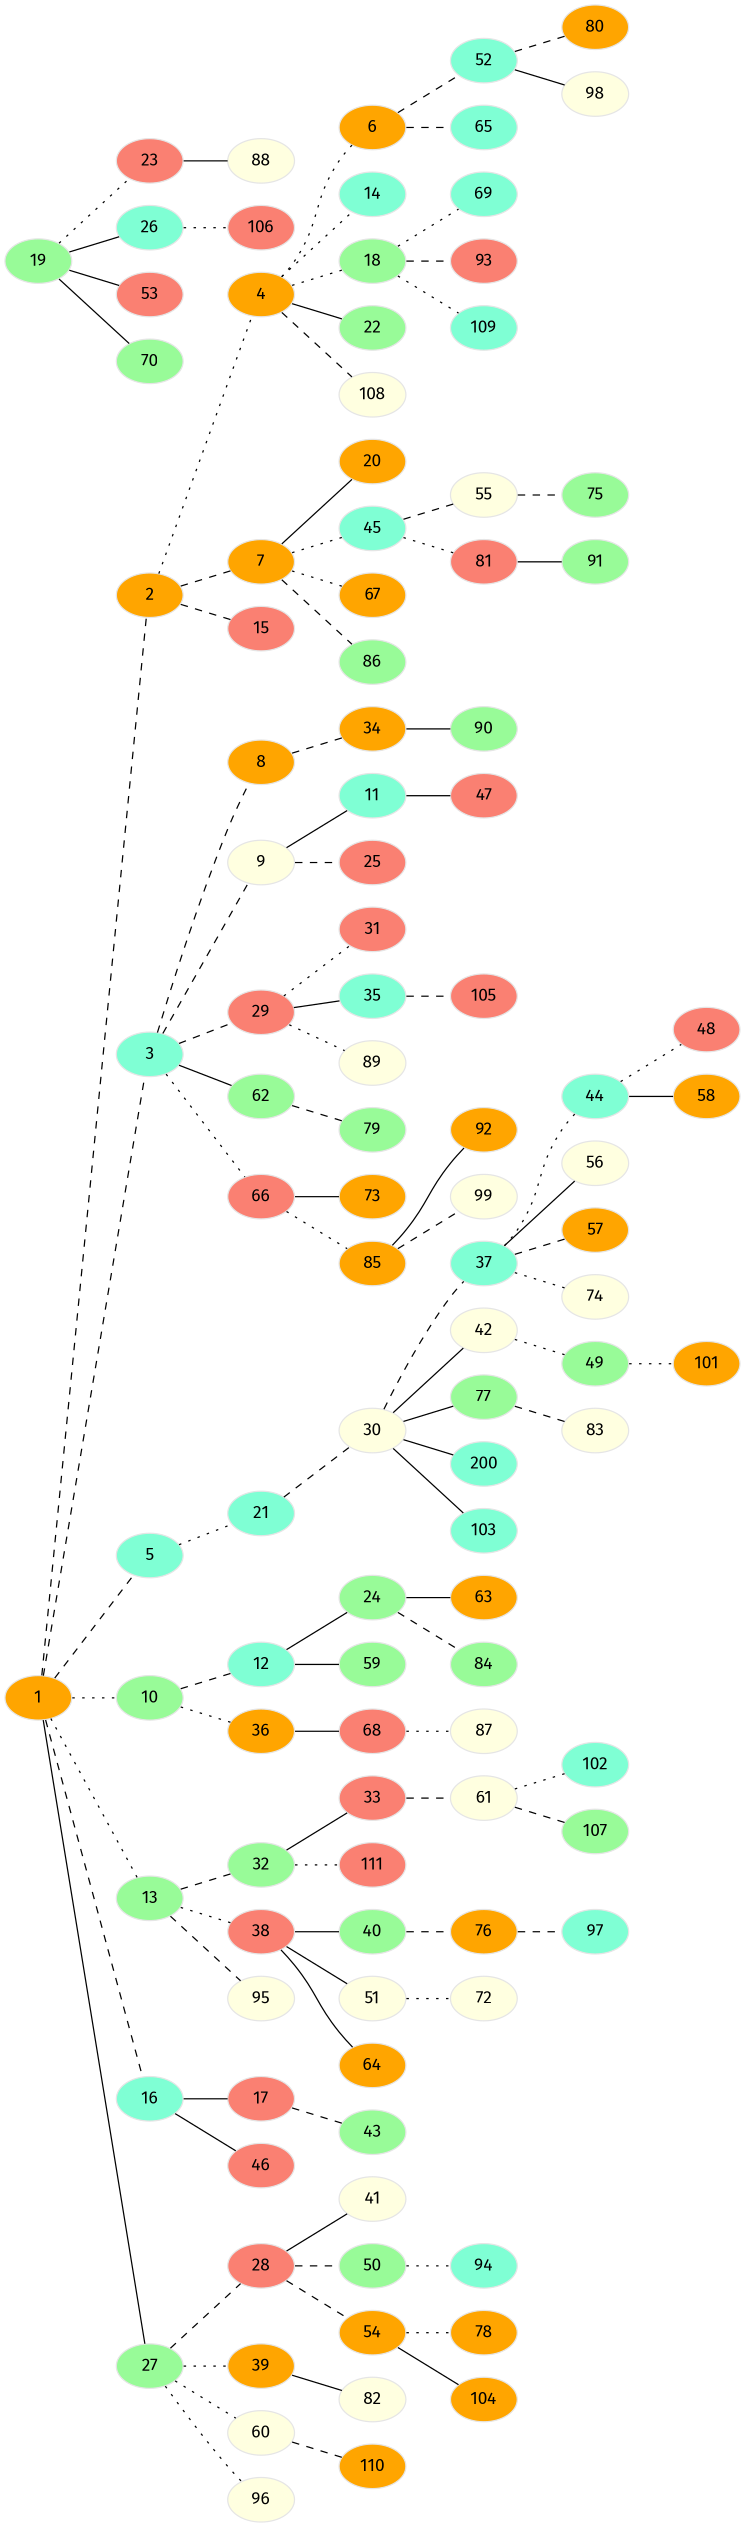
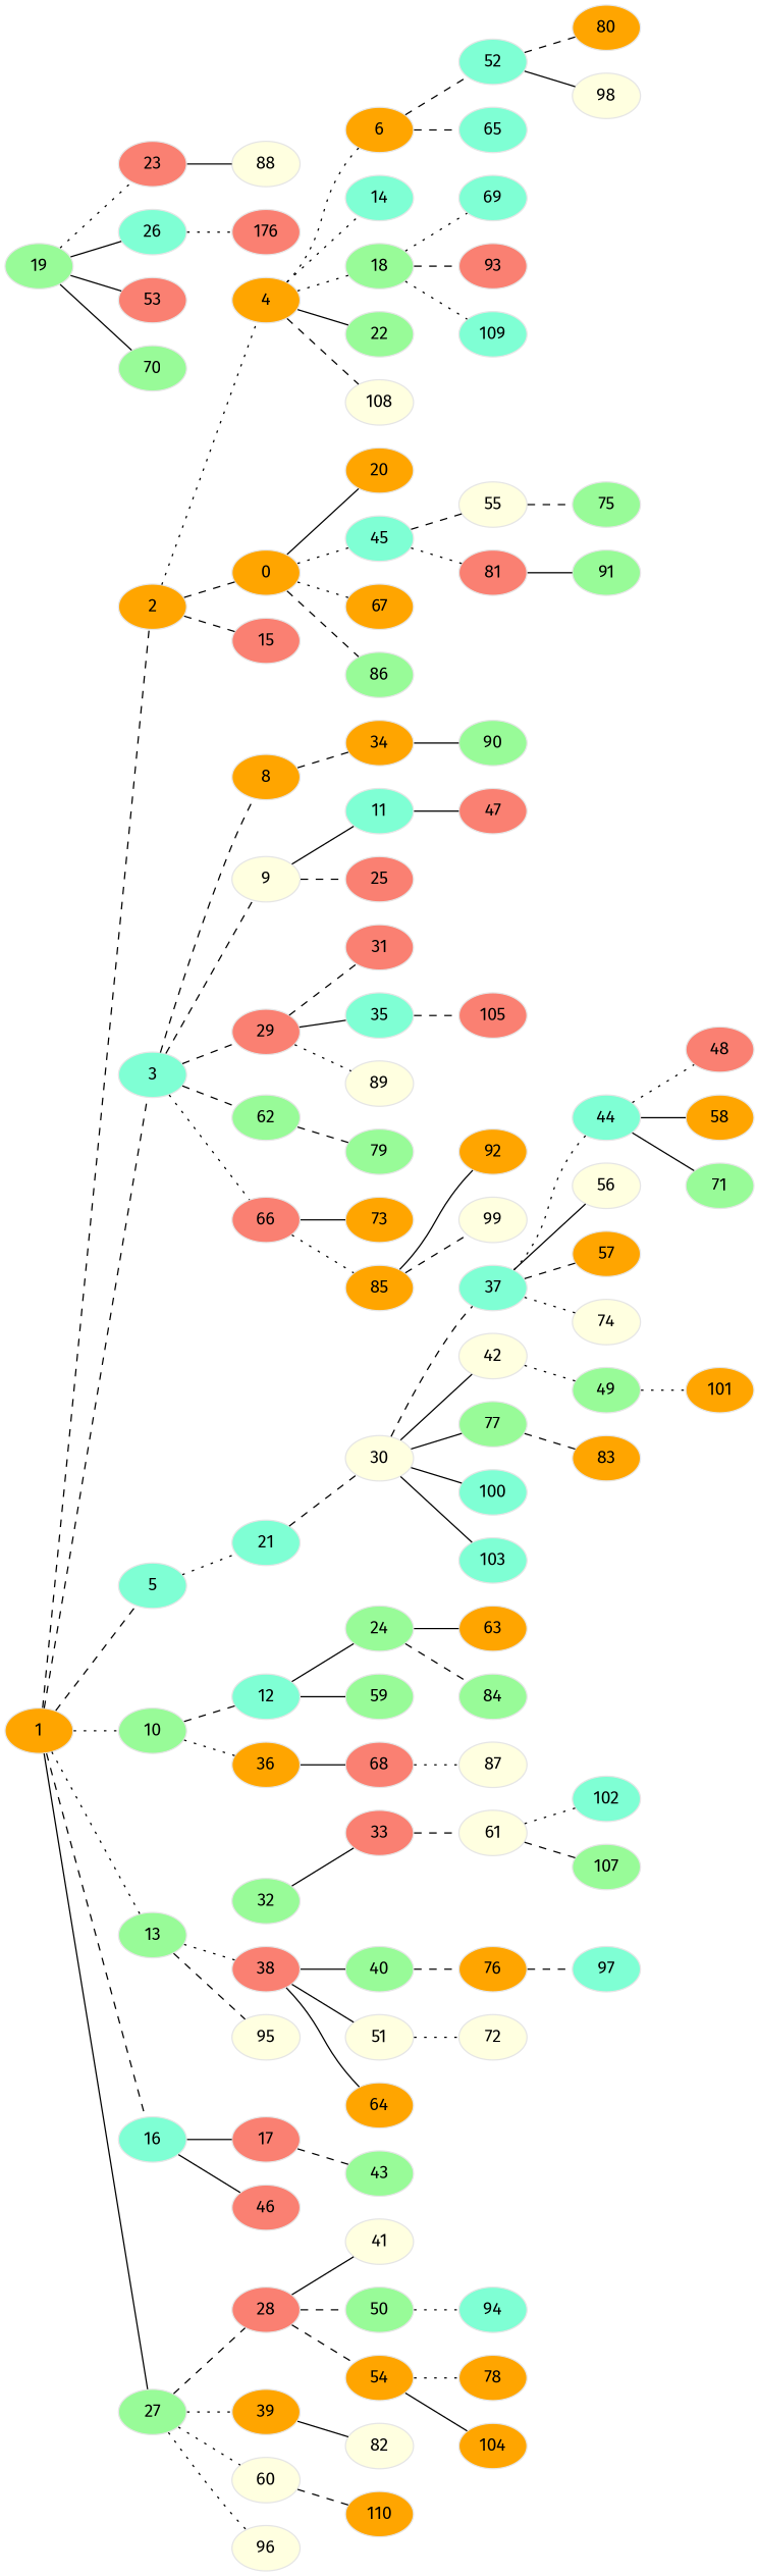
  graph {
    fontname="Fira Sans"
    rankdir=LR
    node [color=gray90 fillcolor=orange fontname="Fira Sans" style=filled]
    edge [fontname="Fira Sans" style=dashed]
    1
    2
    3 [fillcolor=aquamarine]
    5 [fillcolor=aquamarine]
    10 [fillcolor=palegreen]
    13 [fillcolor=palegreen]
    16 [fillcolor=aquamarine]
    27 [fillcolor=palegreen]
    4
-   7
+   7 [label=0]
    15 [fillcolor=salmon]
    8
    9 [fillcolor=lightyellow]
    29 [fillcolor=salmon]
    62 [fillcolor=palegreen]
    66 [fillcolor=salmon]
    21 [fillcolor=aquamarine]
    12 [fillcolor=aquamarine]
    36
    32 [fillcolor=palegreen]
    38 [fillcolor=salmon]
    95 [fillcolor=lightyellow]
    17 [fillcolor=salmon]
    46 [fillcolor=salmon]
    28 [fillcolor=salmon]
    39
    60 [fillcolor=lightyellow]
    96 [fillcolor=lightyellow]
    6
    14 [fillcolor=aquamarine]
    18 [fillcolor=palegreen]
    22 [fillcolor=palegreen]
    108 [fillcolor=lightyellow]
    20
    45 [fillcolor=aquamarine]
    67
    86 [fillcolor=palegreen]
    34
    11 [fillcolor=aquamarine]
    25 [fillcolor=salmon]
    31 [fillcolor=salmon]
    35 [fillcolor=aquamarine]
    89 [fillcolor=lightyellow]
    79 [fillcolor=palegreen]
    73
    85
    52 [fillcolor=aquamarine]
    65 [fillcolor=aquamarine]
    69 [fillcolor=aquamarine]
    93 [fillcolor=salmon]
    109 [fillcolor=aquamarine]
    30 [fillcolor=lightyellow]
    80
    98 [fillcolor=lightyellow]
    55 [fillcolor=lightyellow]
    81 [fillcolor=salmon]
    90 [fillcolor=palegreen]
    47 [fillcolor=salmon]
    24 [fillcolor=palegreen]
    59 [fillcolor=palegreen]
    68 [fillcolor=salmon]
    63
    84 [fillcolor=palegreen]
    33 [fillcolor=salmon]
-   111 [fillcolor=salmon]
    40 [fillcolor=palegreen]
    51 [fillcolor=lightyellow]
    64
    43 [fillcolor=palegreen]
    19 [fillcolor=palegreen]
    23 [fillcolor=salmon]
    26 [fillcolor=aquamarine]
    53 [fillcolor=salmon]
    70 [fillcolor=palegreen]
    88 [fillcolor=lightyellow]
-   106 [fillcolor=salmon]
+   106 [fillcolor=salmon label=176]
    37 [fillcolor=aquamarine]
    42 [fillcolor=lightyellow]
    77 [fillcolor=palegreen]
-   100 [fillcolor=aquamarine label=200]
+   100 [fillcolor=aquamarine]
    103 [fillcolor=aquamarine]
    41 [fillcolor=lightyellow]
    50 [fillcolor=palegreen]
    54
    82 [fillcolor=lightyellow]
    110
    94 [fillcolor=aquamarine]
    78
    104
    105 [fillcolor=salmon]
    44 [fillcolor=aquamarine]
    56 [fillcolor=lightyellow]
    57
    74 [fillcolor=lightyellow]
    49 [fillcolor=palegreen]
-   83 [fillcolor=lightyellow]
+   83
    61 [fillcolor=lightyellow]
    102 [fillcolor=aquamarine]
    107 [fillcolor=palegreen]
    87 [fillcolor=lightyellow]
    48 [fillcolor=salmon]
    58
+   71 [fillcolor=palegreen]
    76
    72 [fillcolor=lightyellow]
    97 [fillcolor=aquamarine]
    101
    75 [fillcolor=palegreen]
    91 [fillcolor=palegreen]
    92
    99 [fillcolor=lightyellow]
    1 -- 2
    1 -- 3
    1 -- 5
    1 -- 10 [style=dotted]
    1 -- 13 [style=dotted]
    1 -- 16
    1 -- 27 [style=solid]
    2 -- 4 [style=dotted]
    2 -- 7
    2 -- 15
    3 -- 8
    3 -- 9
    3 -- 29
-   3 -- 62 [style=solid]
+   3 -- 62
    3 -- 66 [style=dotted]
    5 -- 21 [style=dotted]
    10 -- 12
    10 -- 36 [style=dotted]
-   13 -- 32
    13 -- 38 [style=dotted]
    13 -- 95
    16 -- 17 [style=solid]
    16 -- 46 [style=solid]
    27 -- 28
    27 -- 39 [style=dotted]
    27 -- 60 [style=dotted]
    27 -- 96 [style=dotted]
    4 -- 6 [style=dotted]
    4 -- 14 [style=dotted]
    4 -- 18 [style=dotted]
    4 -- 22 [style=solid]
    4 -- 108
    7 -- 20 [style=solid]
    7 -- 45 [style=dotted]
    7 -- 67 [style=dotted]
    7 -- 86
    8 -- 34
    9 -- 11 [style=solid]
    9 -- 25
-   29 -- 31 [style=dotted]
+   29 -- 31
    29 -- 35 [style=solid]
    29 -- 89 [style=dotted]
    62 -- 79
    66 -- 73 [style=solid]
    66 -- 85 [style=dotted]
    21 -- 30
    12 -- 24 [style=solid]
    12 -- 59 [style=solid]
    36 -- 68 [style=solid]
    32 -- 33 [style=solid]
-   32 -- 111 [style=dotted]
    38 -- 40 [style=solid]
    38 -- 51 [style=solid]
    38 -- 64 [style=solid]
    17 -- 43
    28 -- 41 [style=solid]
    28 -- 50
    28 -- 54
    39 -- 82 [style=solid]
    60 -- 110
    6 -- 52
    6 -- 65
    18 -- 69 [style=dotted]
    18 -- 93
    18 -- 109 [style=dotted]
    45 -- 55
    45 -- 81 [style=dotted]
    34 -- 90 [style=solid]
    11 -- 47 [style=solid]
    35 -- 105
    85 -- 92 [style=solid]
    85 -- 99
    52 -- 80
    52 -- 98 [style=solid]
    30 -- 37
    30 -- 42 [style=solid]
    30 -- 77 [style=solid]
    30 -- 100 [style=solid]
    30 -- 103 [style=solid]
    55 -- 75
    81 -- 91 [style=solid]
    24 -- 63 [style=solid]
    24 -- 84
    68 -- 87 [style=dotted]
    33 -- 61
    40 -- 76
    51 -- 72 [style=dotted]
    19 -- 23 [style=dotted]
    19 -- 26 [style=solid]
    19 -- 53 [style=solid]
    19 -- 70 [style=solid]
    23 -- 88 [style=solid]
    26 -- 106 [style=dotted]
    37 -- 44 [style=dotted]
    37 -- 56 [style=solid]
    37 -- 57
    37 -- 74 [style=dotted]
    42 -- 49 [style=dotted]
    77 -- 83
    50 -- 94 [style=dotted]
    54 -- 78 [style=dotted]
    54 -- 104 [style=solid]
    44 -- 48 [style=dotted]
    44 -- 58 [style=solid]
+   44 -- 71 [style=solid]
    49 -- 101 [style=dotted]
    61 -- 102 [style=dotted]
    61 -- 107
    76 -- 97
  }
